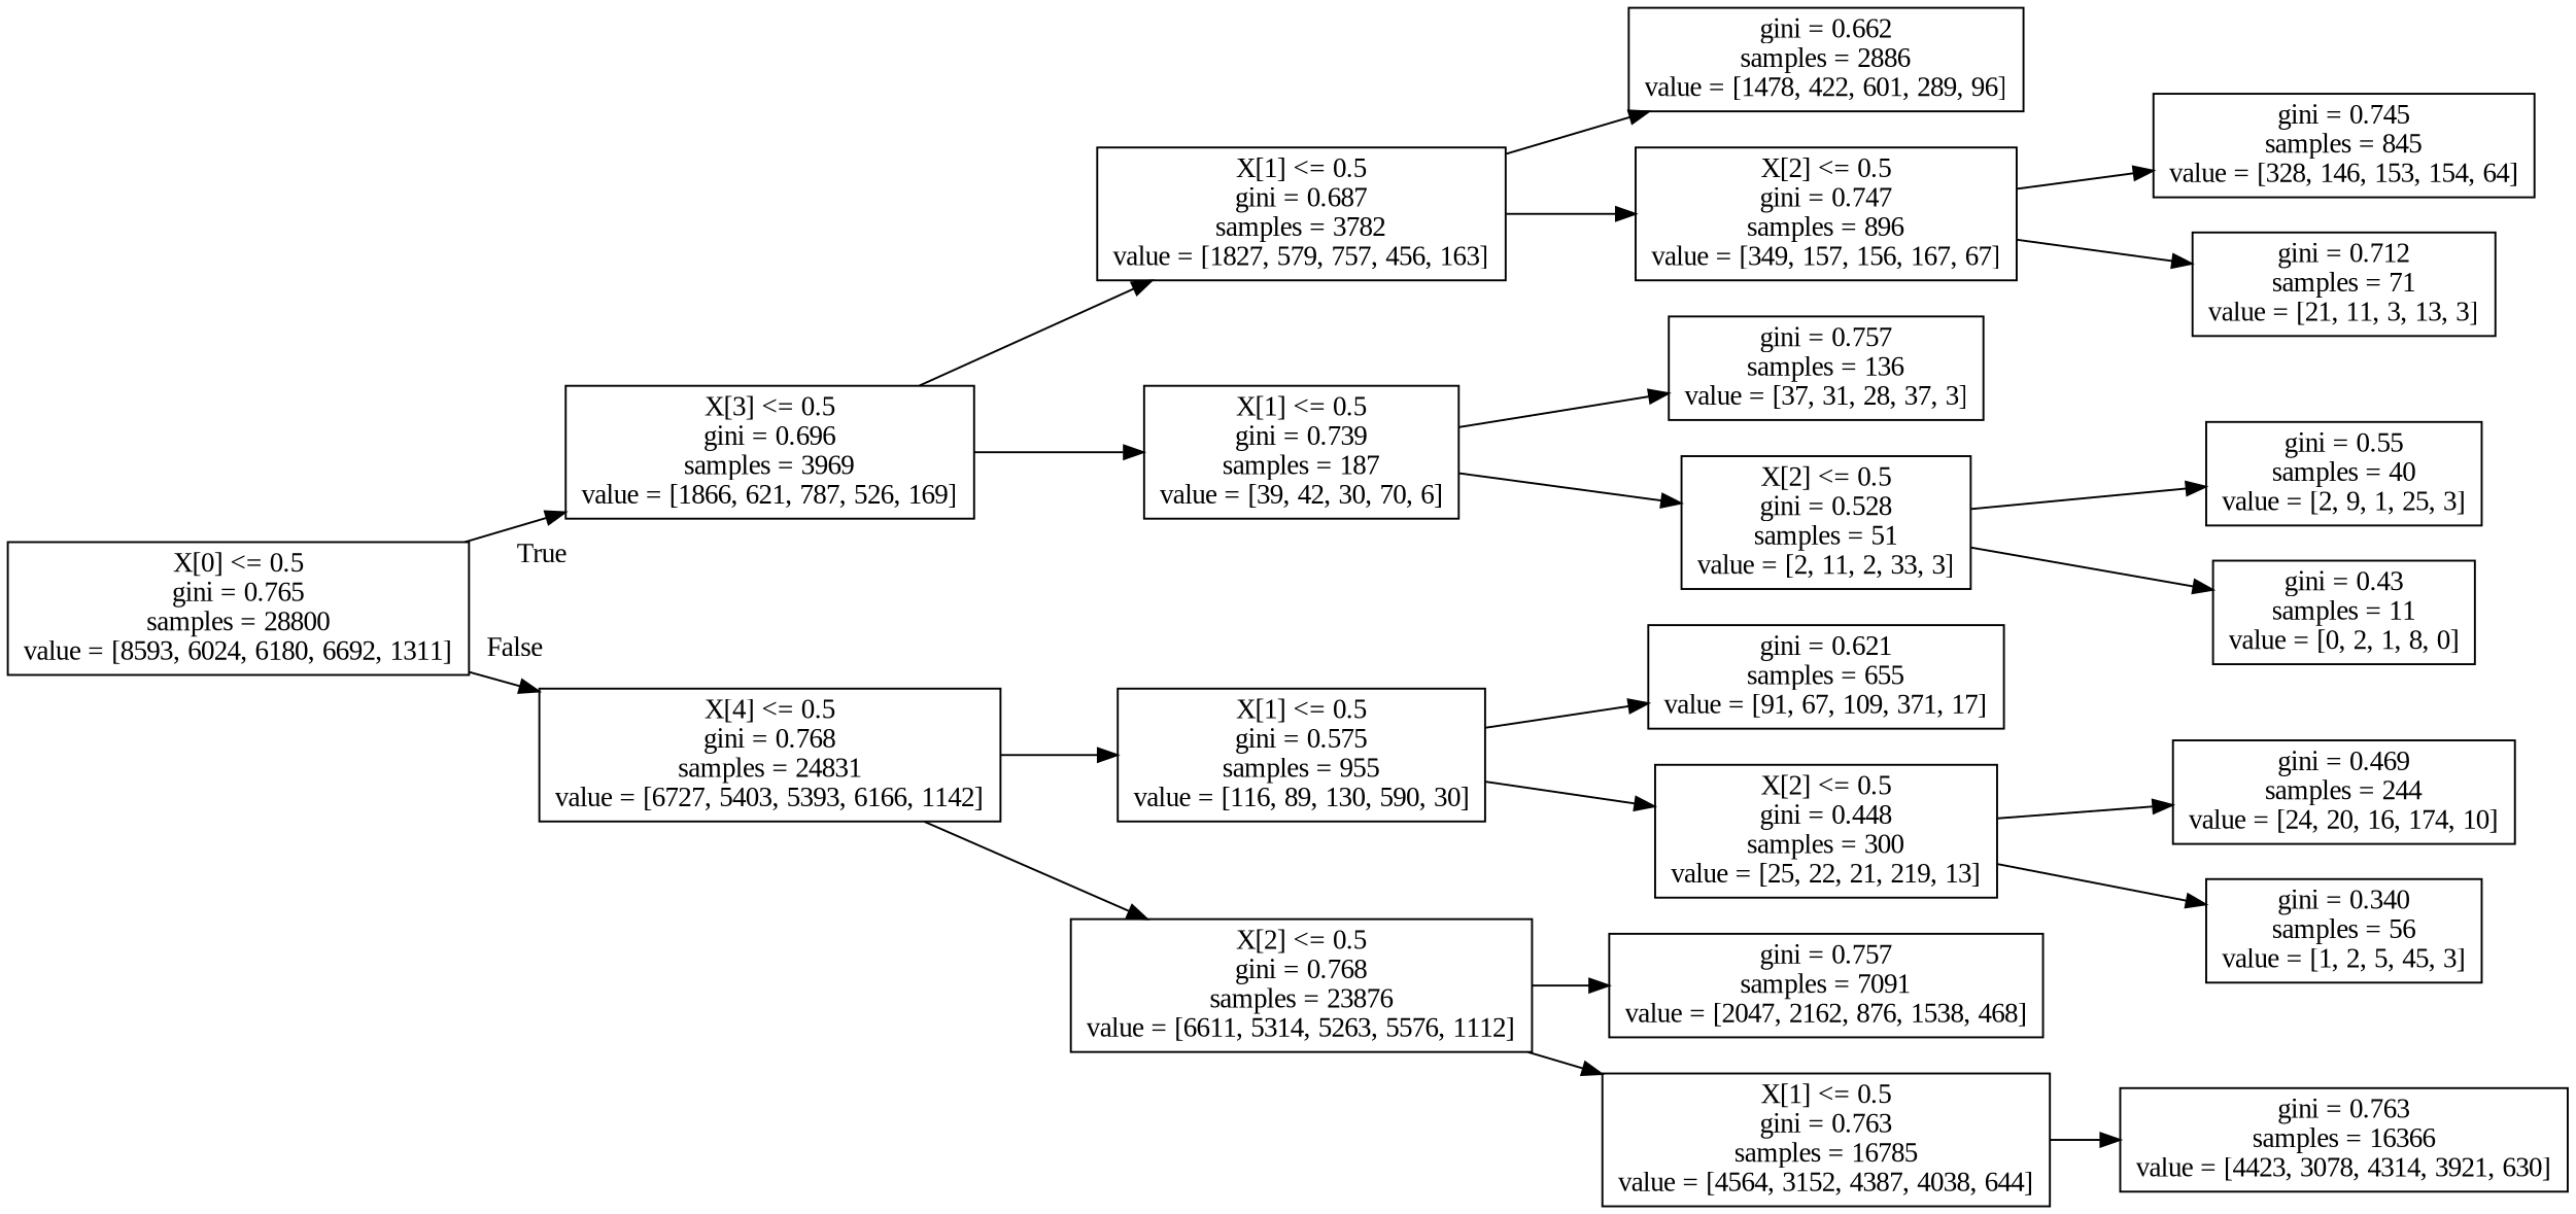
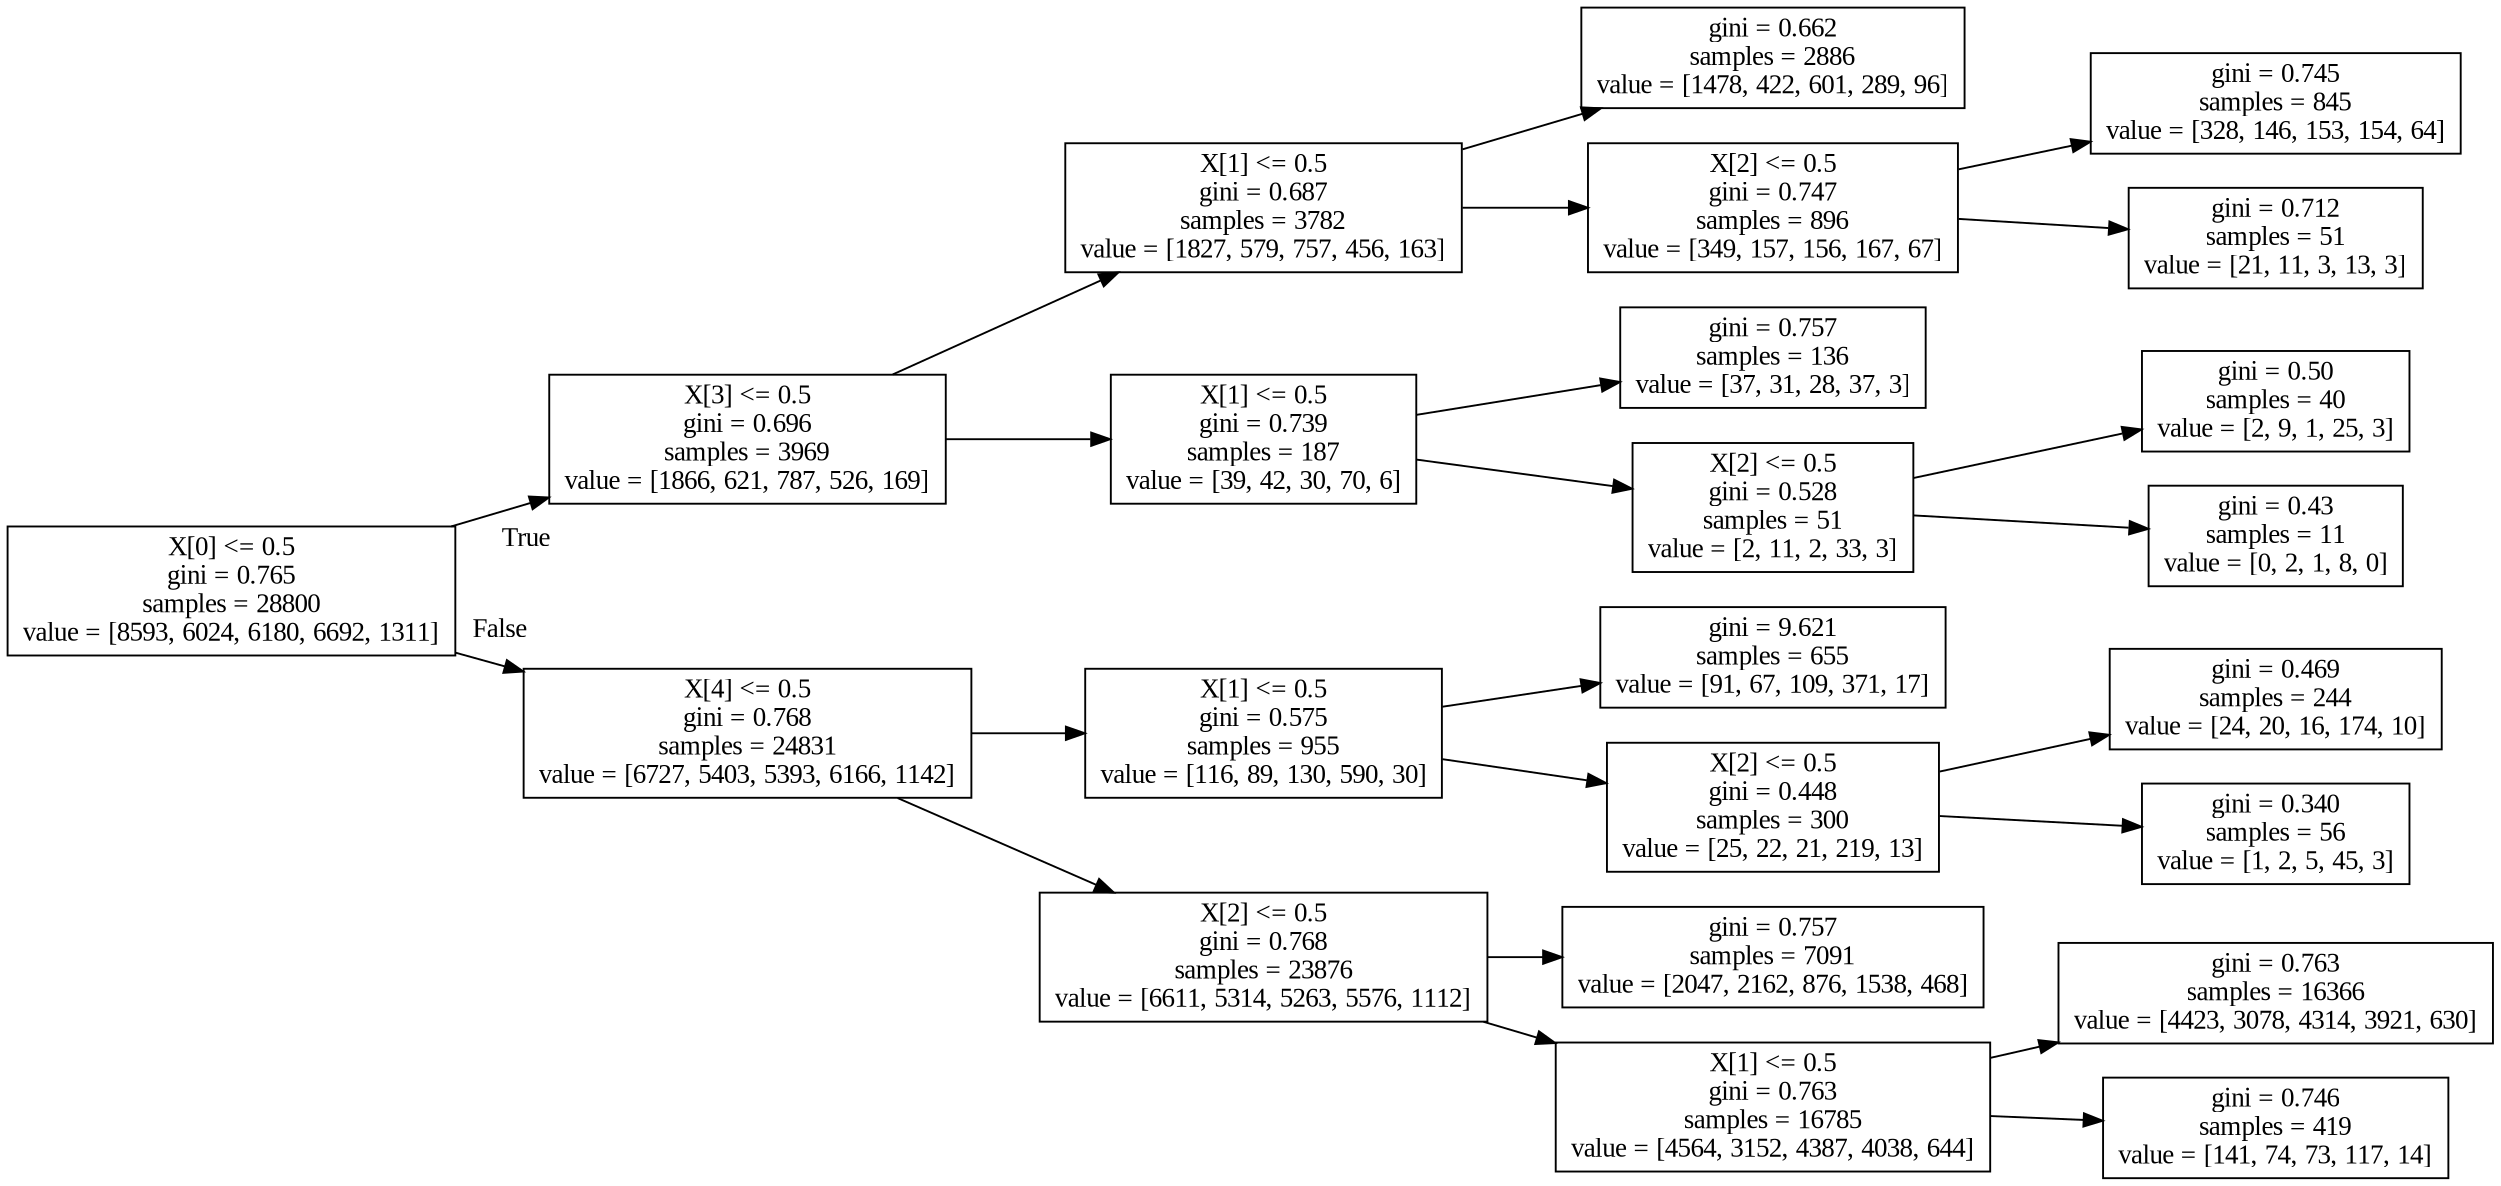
  digraph {
    fontname="Liberation Serif"
    rankdir=LR
    node [fontname="Liberation Serif" shape=box]
    edge [fontname="Liberation Serif"]
    n1 [label="X[0] <= 0.5\ngini = 0.765\nsamples = 28800\nvalue = [8593, 6024, 6180, 6692, 1311]"]
    n2 [label="X[3] <= 0.5\ngini = 0.696\nsamples = 3969\nvalue = [1866, 621, 787, 526, 169]"]
    n3 [label="X[4] <= 0.5\ngini = 0.768\nsamples = 24831\nvalue = [6727, 5403, 5393, 6166, 1142]"]
    n4 [label="X[1] <= 0.5\ngini = 0.687\nsamples = 3782\nvalue = [1827, 579, 757, 456, 163]"]
    n5 [label="X[1] <= 0.5\ngini = 0.739\nsamples = 187\nvalue = [39, 42, 30, 70, 6]"]
    n6 [label="X[1] <= 0.5\ngini = 0.575\nsamples = 955\nvalue = [116, 89, 130, 590, 30]"]
    n7 [label="X[2] <= 0.5\ngini = 0.768\nsamples = 23876\nvalue = [6611, 5314, 5263, 5576, 1112]"]
    n8 [label="gini = 0.662\nsamples = 2886\nvalue = [1478, 422, 601, 289, 96]"]
    n9 [label="X[2] <= 0.5\ngini = 0.747\nsamples = 896\nvalue = [349, 157, 156, 167, 67]"]
    n10 [label="gini = 0.757\nsamples = 136\nvalue = [37, 31, 28, 37, 3]"]
    n11 [label="X[2] <= 0.5\ngini = 0.528\nsamples = 51\nvalue = [2, 11, 2, 33, 3]"]
    n12 [label="gini = 0.745\nsamples = 845\nvalue = [328, 146, 153, 154, 64]"]
-   n13 [label="gini = 0.712\nsamples = 71\nvalue = [21, 11, 3, 13, 3]"]
-   n14 [label="gini = 0.55\nsamples = 40\nvalue = [2, 9, 1, 25, 3]"]
+   n13 [label="gini = 0.712\nsamples = 51\nvalue = [21, 11, 3, 13, 3]"]
+   n14 [label="gini = 0.50\nsamples = 40\nvalue = [2, 9, 1, 25, 3]"]
    n15 [label="gini = 0.43\nsamples = 11\nvalue = [0, 2, 1, 8, 0]"]
-   n16 [label="gini = 0.621\nsamples = 655\nvalue = [91, 67, 109, 371, 17]"]
+   n16 [label="gini = 9.621\nsamples = 655\nvalue = [91, 67, 109, 371, 17]"]
    n17 [label="X[2] <= 0.5\ngini = 0.448\nsamples = 300\nvalue = [25, 22, 21, 219, 13]"]
    n18 [label="gini = 0.757\nsamples = 7091\nvalue = [2047, 2162, 876, 1538, 468]"]
    n19 [label="X[1] <= 0.5\ngini = 0.763\nsamples = 16785\nvalue = [4564, 3152, 4387, 4038, 644]"]
    n20 [label="gini = 0.469\nsamples = 244\nvalue = [24, 20, 16, 174, 10]"]
    n21 [label="gini = 0.340\nsamples = 56\nvalue = [1, 2, 5, 45, 3]"]
    n22 [label="gini = 0.763\nsamples = 16366\nvalue = [4423, 3078, 4314, 3921, 630]"]
+   n23 [label="gini = 0.746\nsamples = 419\nvalue = [141, 74, 73, 117, 14]"]
    n1 -> n2 [headlabel=True labelangle=45 labeldistance=2.5]
    n1 -> n3 [headlabel=False labelangle=-45 labeldistance=2.5]
    n2 -> n4
    n2 -> n5
    n3 -> n6
    n3 -> n7
    n4 -> n8
    n4 -> n9
    n5 -> n10
    n5 -> n11
    n6 -> n16
    n6 -> n17
    n7 -> n18
    n7 -> n19
    n9 -> n12
    n9 -> n13
    n11 -> n14
    n11 -> n15
    n17 -> n20
    n17 -> n21
    n19 -> n22
+   n19 -> n23
  }
